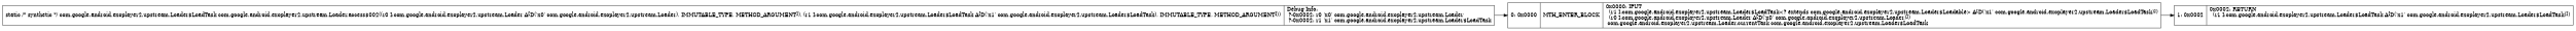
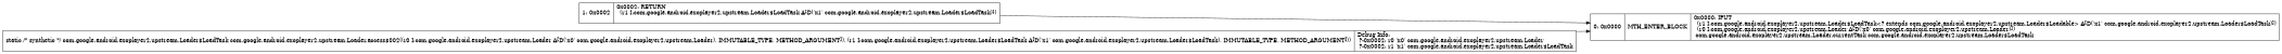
  digraph {
    rankdir=LR
    node [shape=record]
    n1 [label="{0\:\ 0x0000|MTH_ENTER_BLOCK\l|0x0000: IPUT  \l  (r1 I:com.google.android.exoplayer2.upstream.Loader$LoadTask\<? extends com.google.android.exoplayer2.upstream.Loader$Loadable\> A[D('x1' com.google.android.exoplayer2.upstream.Loader$LoadTask)])\l  (r0 I:com.google.android.exoplayer2.upstream.Loader A[D('x0' com.google.android.exoplayer2.upstream.Loader)])\l com.google.android.exoplayer2.upstream.Loader.currentTask com.google.android.exoplayer2.upstream.Loader$LoadTask \l}"]
    n2 [label="{1\:\ 0x0002|0x0002: RETURN  \l  (r1 I:com.google.android.exoplayer2.upstream.Loader$LoadTask A[D('x1' com.google.android.exoplayer2.upstream.Loader$LoadTask)])\l \l}"]
    n3 [label="{static \/* synthetic *\/ com.google.android.exoplayer2.upstream.Loader$LoadTask com.google.android.exoplayer2.upstream.Loader.access$002((r0 I:com.google.android.exoplayer2.upstream.Loader A[D('x0' com.google.android.exoplayer2.upstream.Loader), IMMUTABLE_TYPE, METHOD_ARGUMENT]), (r1 I:com.google.android.exoplayer2.upstream.Loader$LoadTask A[D('x1' com.google.android.exoplayer2.upstream.Loader$LoadTask), IMMUTABLE_TYPE, METHOD_ARGUMENT]))  | Debug Info:\l  ?\-0x0002: r0 'x0' com.google.android.exoplayer2.upstream.Loader\l  ?\-0x0002: r1 'x1' com.google.android.exoplayer2.upstream.Loader$LoadTask\l}"]
-   n1 -> n2
+   n2 -> n1
    n3 -> n1
  }
